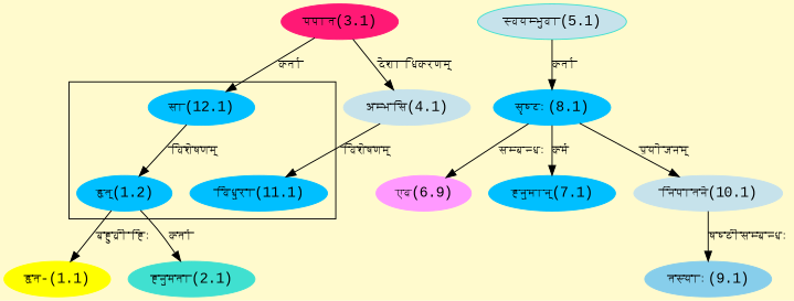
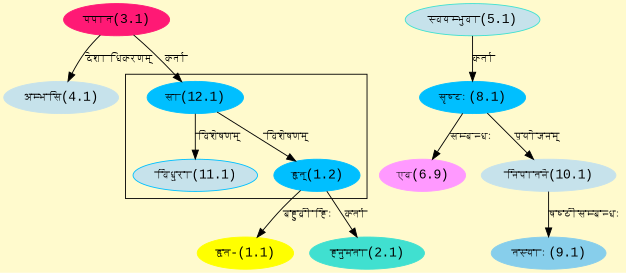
  digraph {
    bgcolor=lemonchiffon1
    compound=true
    fontname="Liberation Mono"
    rankdir=BT
    node [color="#00BFFF" fontname="Liberation Mono" style=filled]
    edge [dir=back fontname="Liberation Mono"]
    n1 [label="हृत्(1.2)"]
    n2 [label="सा(12.1)"]
-   n3 [label="विधुरा(11.1)"]
+   n3 [label="विधुरा(11.1)" fillcolor="#C6E2EB"]
    n4 [color="#FF1975" label="पपात(3.1)"]
    n5 [color="#FFFF00" label="हृत-(1.1)"]
    n6 [color="#40E0D0" label="हनुमता(2.1)"]
    n7 [color="#C6E2EB" label="अम्भसि(4.1)"]
    n8 [color="#40E0D0" fillcolor="#C6E2EB" label="स्वयम्भुवा(5.1)"]
    n9 [label="सृष्टः(8.1)"]
    n10 [color="#FF99FF" label="एव(6.9)"]
-   n11 [label="हनुमान्(7.1)"]
    n12 [color="#87CEEB" label="तस्याः(9.1)"]
    n13 [color="#C6E2EB" label="निपातने(10.1)"]
    subgraph cluster_1 {
      n1
      n2
      n3
    }
    n1 -> n2 [label="विशेषणम्"]
    n2 -> n4 [label="कर्ता"]
-   n3 -> n7 [label="विशेषणम्"]
+   n3 -> n2 [label="विशेषणम्"]
    n5 -> n1 [label="बहुव्रीहिः"]
    n6 -> n1 [label="कर्ता"]
    n7 -> n4 [label="देशाधिकरणम्"]
    n9 -> n8 [label="कर्ता"]
    n10 -> n9 [label="सम्बन्धः"]
-   n11 -> n9 [label="कर्म"]
    n12 -> n13 [label="षष्ठीसम्बन्धः"]
    n13 -> n9 [label="प्रयोजनम्"]
  }
